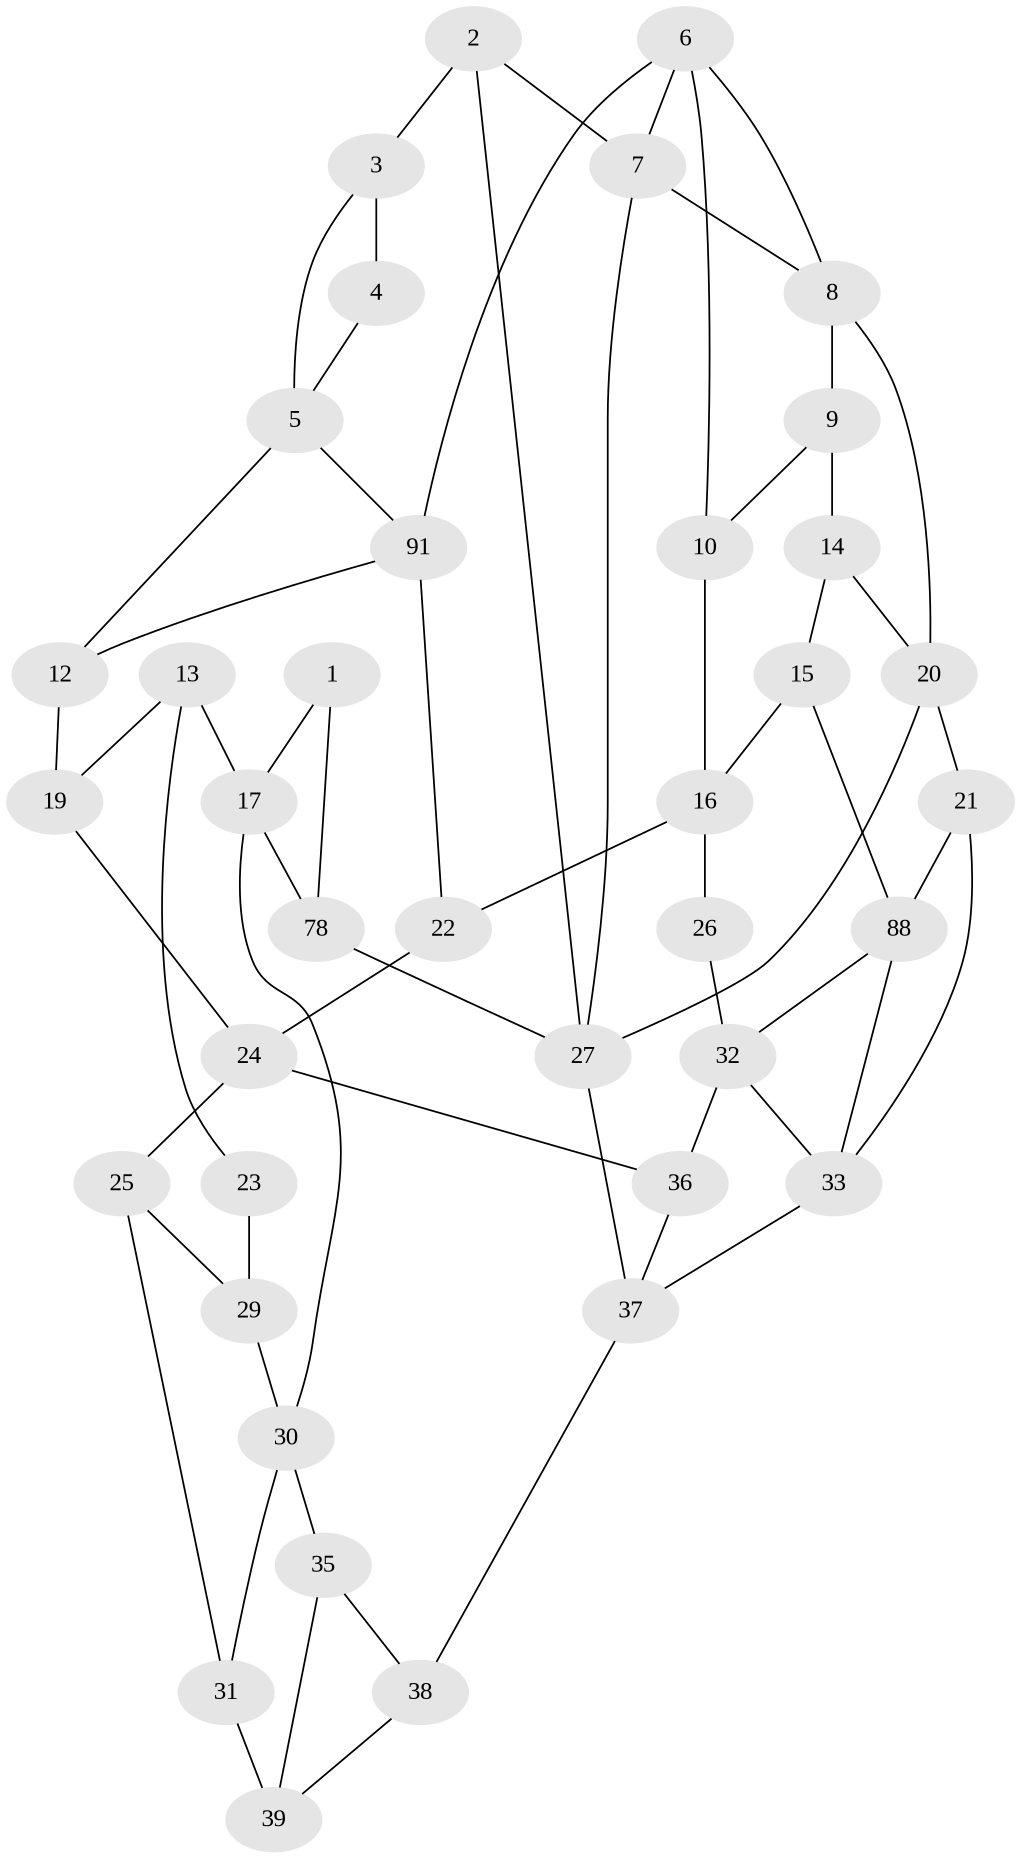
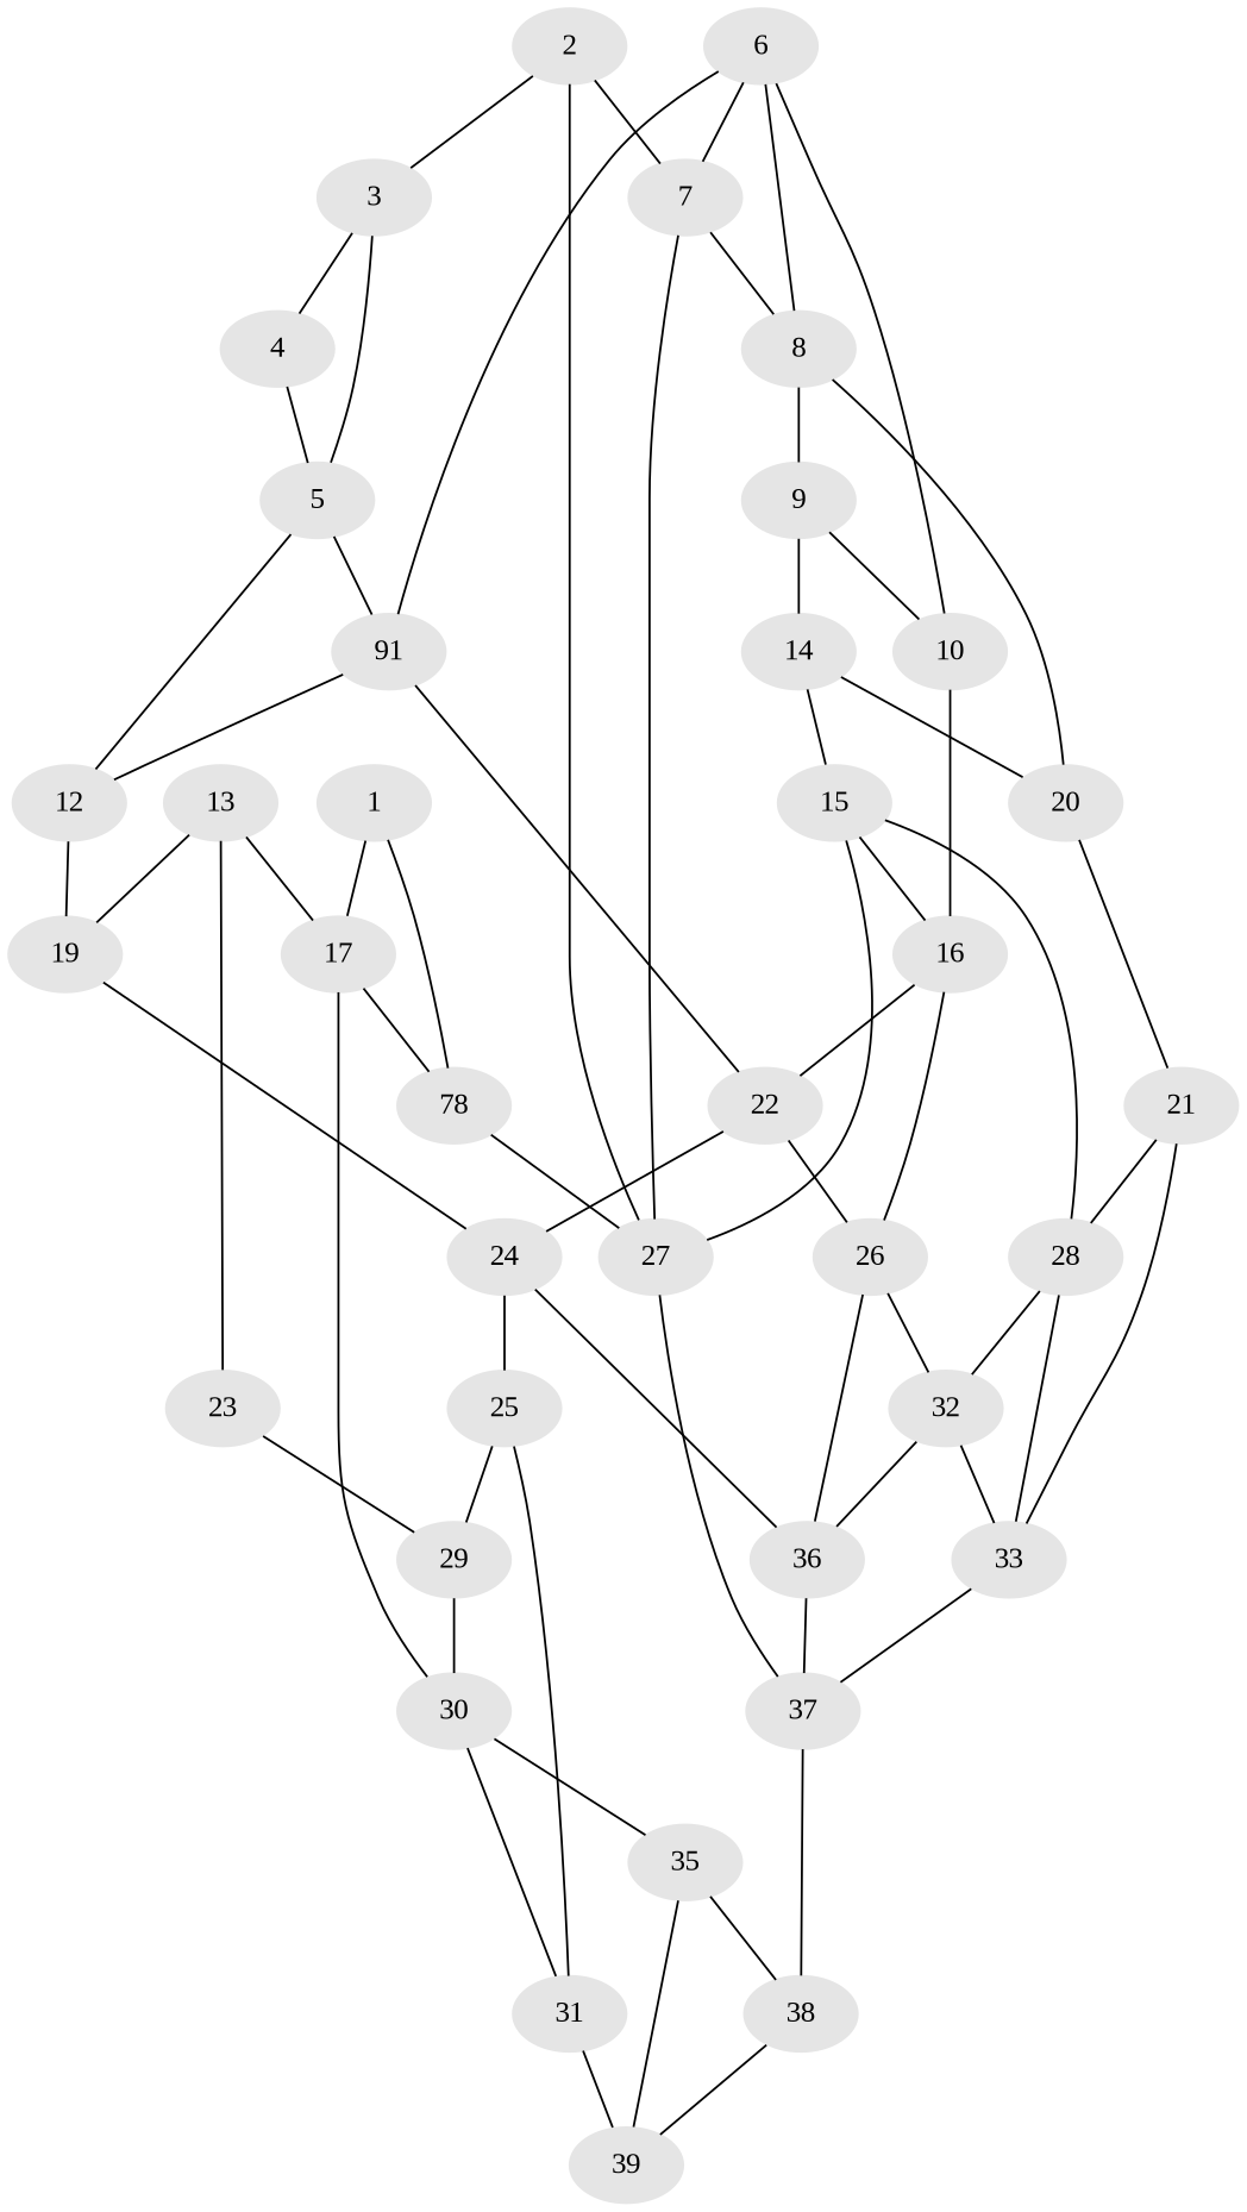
  graph {
    fontname="Liberation Serif"
    node [color=gray90 fontname="Liberation Serif" style=filled]
    edge [fontname="Liberation Serif" weight=1.0]
    1
    17
    n3 [label=78]
    4
    5
    30
    27
    2
    3
    7
    8
    37
    n13 [label=91]
    12
    22
    19
    6
    10
    9
    20
    16
    14
    21
    15
    26
    24
    13
    23
    29
-   28 [label=88]
+   28
    33
    32
    36
    31
    35
    25
    39
    38
    1 -- 17
    1 -- n3
    17 -- n3
    17 -- 30
    n3 -- 27
    4 -- 5
    5 -- n13
    5 -- 12
    30 -- 31
    30 -- 35
    27 -- 37
    2 -- 27
    2 -- 3
    2 -- 7
    3 -- 4
    3 -- 5
    7 -- 27
    7 -- 8
    8 -- 9
    8 -- 20
    37 -- 38
    n13 -- 12
    n13 -- 22
    12 -- 19
+   22 -- 26
    22 -- 24
    19 -- 24
    6 -- 7
    6 -- 8
    6 -- n13
    6 -- 10
    10 -- 16
    9 -- 10
    9 -- 14 [weight=2.0]
-   20 -- 27
+   15 -- 27
    20 -- 21
    16 -- 22
    16 -- 26
    14 -- 20
    14 -- 15
    21 -- 28
    21 -- 33
    15 -- 16
    15 -- 28
    26 -- 32
+   26 -- 36
    24 -- 36
    24 -- 25
    13 -- 17
    13 -- 19
    13 -- 23
    23 -- 29 [weight=2.0]
    29 -- 30
    28 -- 33
    28 -- 32
    33 -- 37
    32 -- 33
    32 -- 36
    36 -- 37
    31 -- 39 [weight=2.0]
    35 -- 39
    35 -- 38
    25 -- 29
    25 -- 31
    38 -- 39
  }
